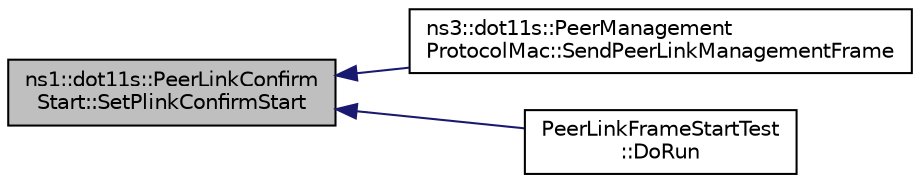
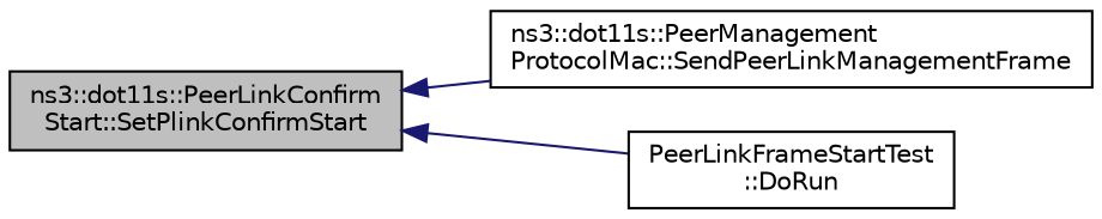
  digraph {
    rankdir=LR
    node [color=black fillcolor=white fontname=Helvetica fontsize=10 shape=record style=filled]
    edge [color=midnightblue dir=back fontname=Helvetica fontsize=10 labelfontname=Helvetica labelfontsize=10 style=solid]
-   n1 [fillcolor=grey75 fontcolor=black height=0.2 label="ns1::dot11s::PeerLinkConfirm\lStart::SetPlinkConfirmStart" width=0.4]
+   n1 [fillcolor=grey75 fontcolor=black height=0.2 label="ns3::dot11s::PeerLinkConfirm\lStart::SetPlinkConfirmStart" width=0.4]
    n2 [height=0.2 label="ns3::dot11s::PeerManagement\lProtocolMac::SendPeerLinkManagementFrame" width=0.4]
    n3 [height=0.2 label="PeerLinkFrameStartTest\l::DoRun" width=0.4]
    n1 -> n2
    n1 -> n3
  }
